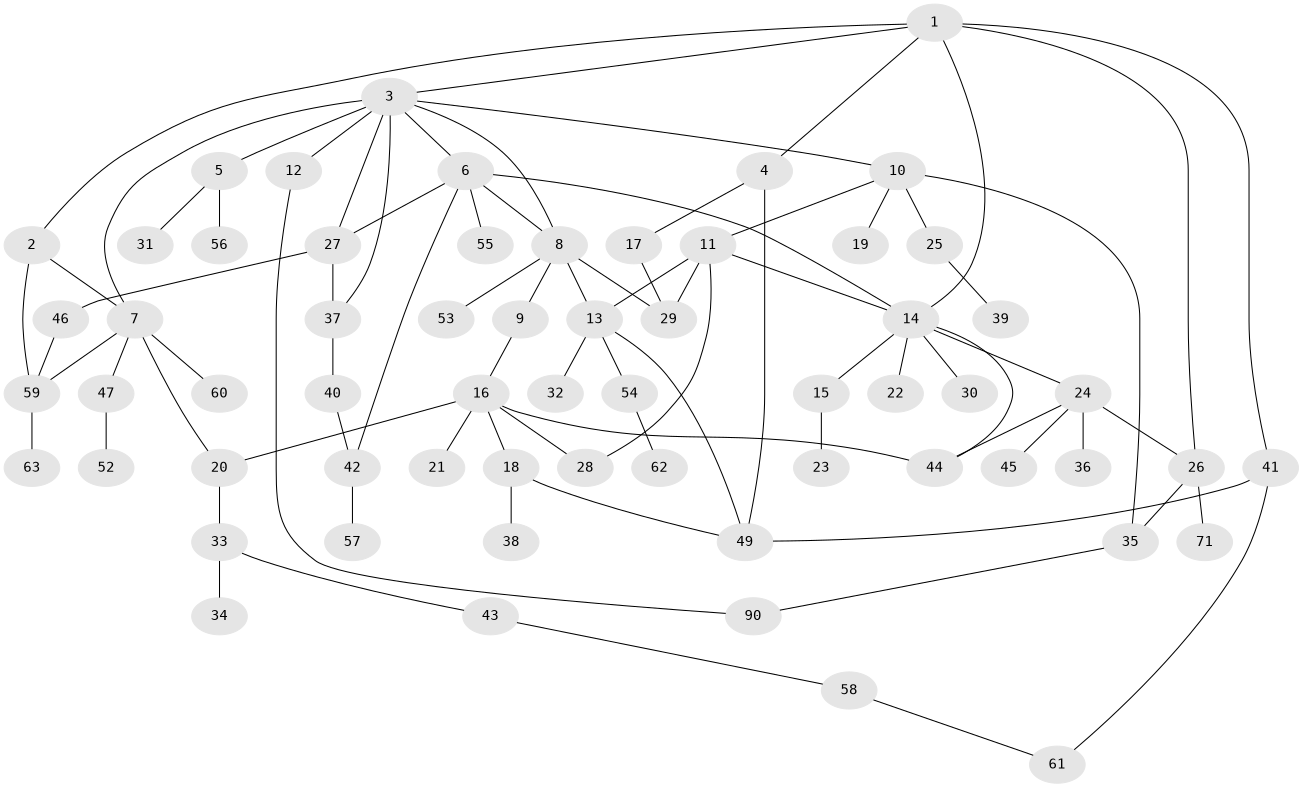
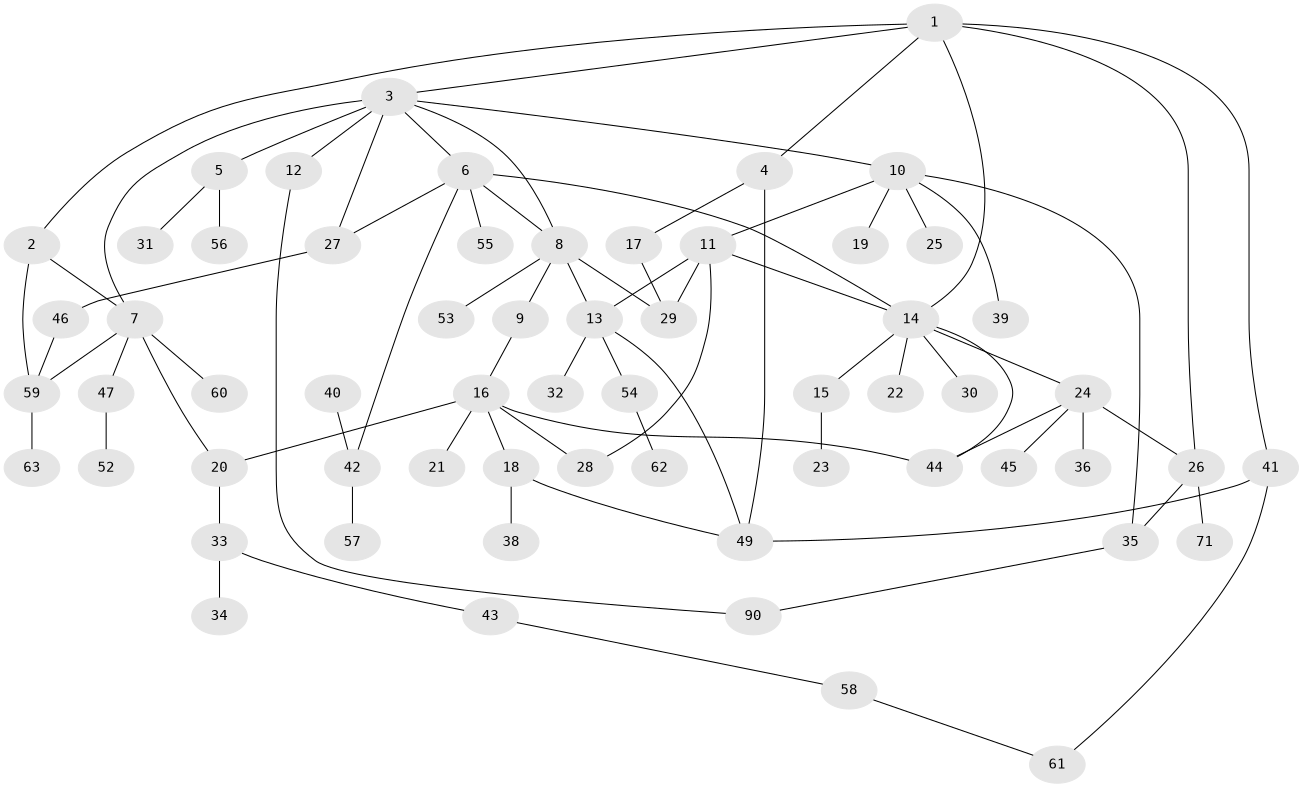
  graph {
    fontname="DejaVu Sans Mono"
    node [color=gray90 fontname="DejaVu Sans Mono" style=filled]
    edge [fontname="DejaVu Sans Mono"]
    1
    2
    3
    4
    14
    26
    41
    7
    59
    5
    6
    8
    10
    12
    27
-   37
    17
    49
    15
    22
    24
    30
    44
    35
    n25 [label=71]
    61
    20
    47
    60
    63
    31
    56
    42
    55
    9
    13
    29
    53
    11
    19
    25
    n42 [label=90]
    46
    40
    57
    33
    52
    16
    32
    54
    28
    18
    21
    39
    62
    23
    36
    45
    38
    34
    43
    58
    1 -- 2
    1 -- 3
    1 -- 4
    1 -- 14
    1 -- 26
    1 -- 41
    2 -- 7
    2 -- 59
    3 -- 7
    3 -- 5
    3 -- 6
    3 -- 8
    3 -- 10
    3 -- 12
    3 -- 27
-   3 -- 37
    4 -- 17
    4 -- 49
    14 -- 15
    14 -- 22
    14 -- 24
    14 -- 30
    14 -- 44
    26 -- 35
    26 -- n25
    41 -- 49
    41 -- 61
    7 -- 59
    7 -- 20
    7 -- 47
    7 -- 60
    59 -- 63
    5 -- 31
    5 -- 56
    6 -- 14
    6 -- 8
    6 -- 27
    6 -- 42
    6 -- 55
    8 -- 9
    8 -- 13
    8 -- 29
    8 -- 53
    10 -- 35
    10 -- 11
    10 -- 19
    10 -- 25
    12 -- n42
-   27 -- 37
    27 -- 46
-   37 -- 40
    17 -- 29
    15 -- 23
    24 -- 26
    24 -- 44
    24 -- 36
    24 -- 45
    35 -- n42
    20 -- 33
    47 -- 52
    42 -- 57
    9 -- 16
    13 -- 49
    13 -- 32
    13 -- 54
    11 -- 14
    11 -- 13
    11 -- 29
    11 -- 28
-   25 -- 39
+   10 -- 39
    46 -- 59
    40 -- 42
    33 -- 34
    33 -- 43
    16 -- 44
    16 -- 20
    16 -- 28
    16 -- 18
    16 -- 21
    54 -- 62
    18 -- 49
    18 -- 38
    43 -- 58
    58 -- 61
  }
